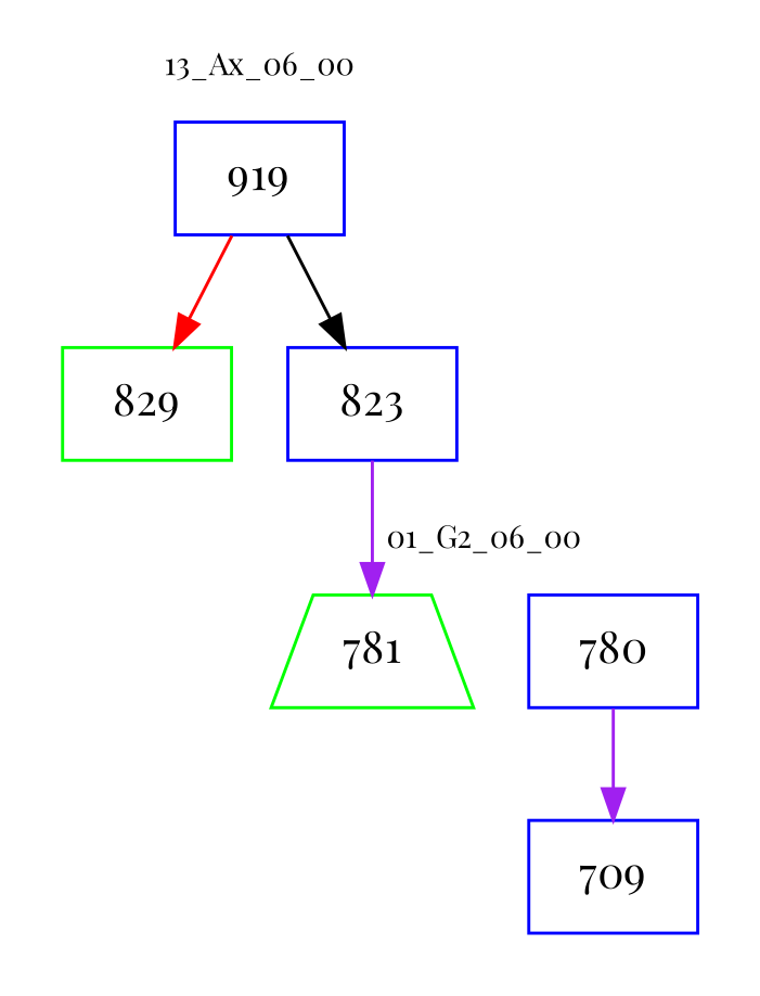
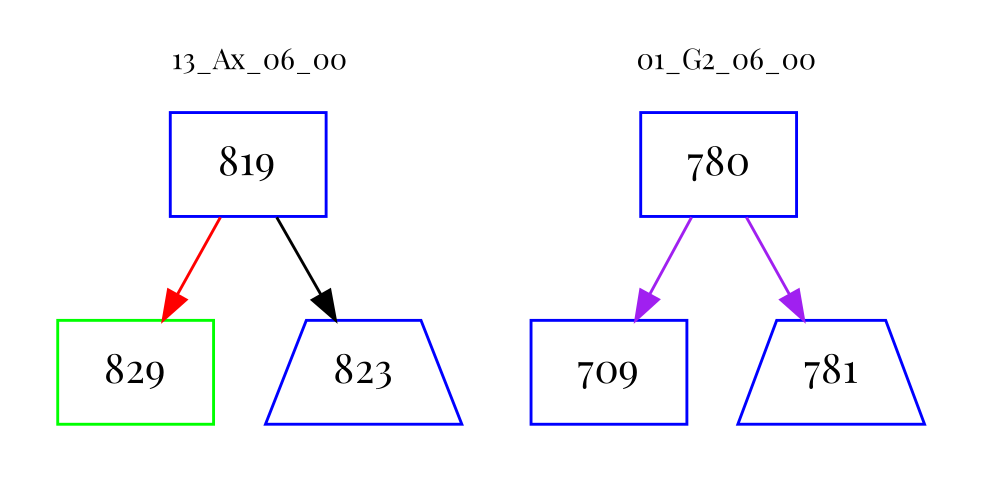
  digraph {
    fontname="Playfair Display"
    node [color=blue fontname="Playfair Display" shape=box]
    edge [color=purple fontname="Playfair Display"]
-   n1 [label=919]
+   n1 [label=819]
    n2 [color=green label=829]
-   n3 [label=823]
+   n3 [label=823 shape=trapezium]
    n4 [label=780]
    n5 [label=709]
-   n6 [color=green label=781 shape=trapezium]
+   n6 [label=781 shape=trapezium]
    subgraph cluster_1 {
      color=white
      fontsize=10
      label="13_Ax_06_00"
      n1
      n2
      n3
    }
    subgraph cluster_2 {
      color=white
      fontsize=10
      label="01_G2_06_00"
      n4
      n5
      n6
    }
    n1 -> n2 [color=red]
    n1 -> n3 [color=black]
    n4 -> n5
-   n3 -> n6
+   n4 -> n6
  }
